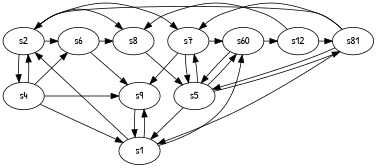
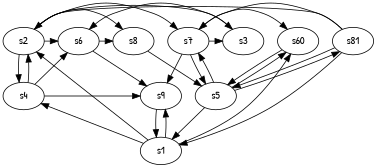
  digraph {
    fontname="Patrick Hand"
    node [fontname="Patrick Hand" player=1]
    edge [fontname="Patrick Hand"]
    s2 [player=0]
    s4
+   s3
    s6 [player=0]
    s7
    s8
    s1
    s9
    n9 [label=s60]
    s5 [player=0]
-   s12 [player=0]
    n12 [label=s81]
    s2 -> s4
+   s2 -> s3 [constraint="!(time % 3 == 0)"]
    s2 -> s6 [constraint="time % 8 == 2"]
    s2 -> s7 [constraint="!(time % 5 == 2)"]
    s2 -> s8 [constraint="time % 2 == 0"]
    s4 -> s2 [constraint="time == 1 || time == 5 || time == 13 || time == 15 || time == 25"]
    s4 -> s6 [constraint="time == 0 || time == 6 || time == 10"]
    s4 -> s9 [constraint="!(time % 4 == 0)"]
+   s3 -> s6 [constraint="time % 4 == 2 || time % 2 == 0"]
    s6 -> s8 [constraint="time % 4 == 3"]
    s6 -> s9 [constraint="time % 5 == 2 || time % 3 == 2"]
+   s7 -> s3 [constraint="time % 4 == 0 || time % 5 == 3"]
    s7 -> s9
    s7 -> n9 [constraint="time % 4 == 0 || time % 3 == 2"]
    s7 -> s5
    s8 -> s5 [constraint="!(time % 5 == 1)"]
    s1 -> s2 [constraint="time % 2 == 1"]
-   s4 -> s1 [constraint="time % 3 == 0 && time % 5 == 3"]
+   s1 -> s4 [constraint="time % 3 == 0 && time % 5 == 3"]
    s1 -> s9
    s1 -> n9 [constraint="time % 4 == 1"]
    s9 -> s1
    n9 -> s5 [constraint="time % 4 == 1 || time % 2 == 1"]
-   n9 -> s12 [constraint="time % 2 == 1 && time % 4 == 0"]
    s5 -> s7 [constraint="time % 4 == 3 && time % 4 == 3"]
    s5 -> s1 [constraint="time == 1 || time == 2 || time == 12"]
    s5 -> n9 [constraint="time % 4 == 2"]
    s5 -> n12 [constraint="!(time % 4 == 1)"]
-   s12 -> s8 [constraint="time % 4 == 3 || time % 3 == 0"]
-   s12 -> n12 [constraint="time % 2 == 0 || time % 3 == 2"]
    n12 -> s2 [constraint="!(time % 4 == 3)"]
    n12 -> s7 [constraint="time % 3 == 2"]
    n12 -> s1 [constraint="time % 6 == 0"]
    n12 -> s5 [constraint="time % 2 == 1 && time % 4 == 3"]
  }
